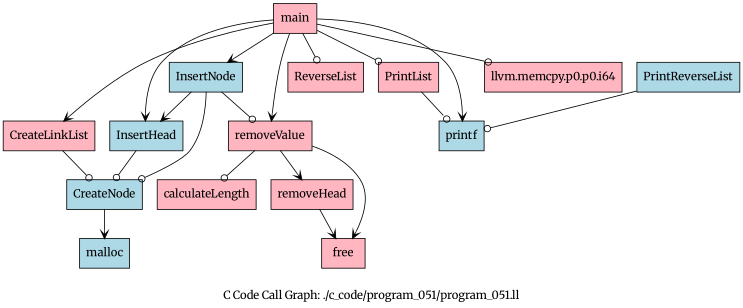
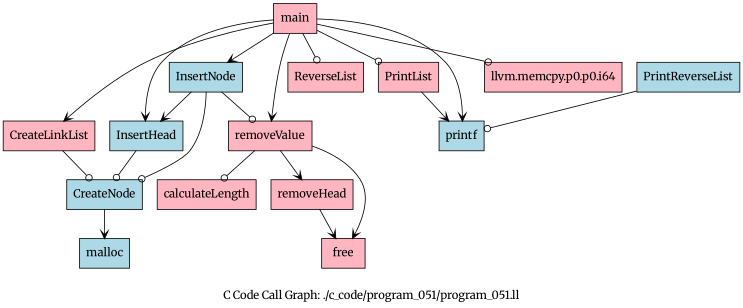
  digraph {
    fontname=Merriweather
    label="C Code Call Graph: ./c_code/program_051/program_051.ll"
    node [fillcolor=lightpink fontname=Merriweather shape=record style=filled]
    edge [arrowhead=vee fontname=Merriweather]
    n1 [fillcolor=lightblue label="{CreateNode}"]
    n2 [fillcolor=lightblue label="{malloc}"]
    n3 [label="{CreateLinkList}"]
    n4 [label="{calculateLength}"]
    n5 [fillcolor=lightblue label="{InsertHead}"]
    n6 [fillcolor=lightblue label="{InsertNode}"]
    n7 [label="{removeValue}"]
    n8 [label="{removeHead}"]
    n9 [label="{free}"]
    n10 [label="{ReverseList}"]
    n11 [label="{PrintList}"]
    n12 [fillcolor=lightblue label="{printf}"]
    n13 [fillcolor=lightblue label="{PrintReverseList}"]
    n14 [label="{main}"]
    n15 [label="{llvm.memcpy.p0.p0.i64}"]
    n1 -> n2
    n3 -> n1 [arrowhead=odot]
    n5 -> n1 [arrowhead=odot]
    n6 -> n1 [arrowhead=odot]
    n6 -> n5
    n6 -> n7 [arrowhead=odot]
    n7 -> n4 [arrowhead=odot]
    n7 -> n8
    n7 -> n9
    n8 -> n9
-   n11 -> n12 [arrowhead=odot]
+   n11 -> n12
    n13 -> n12 [arrowhead=odot]
    n14 -> n3
    n14 -> n5
    n14 -> n6
    n14 -> n7
    n14 -> n10 [arrowhead=odot]
    n14 -> n11 [arrowhead=odot]
    n14 -> n12
    n14 -> n15 [arrowhead=odot]
  }
